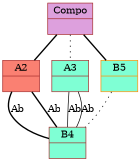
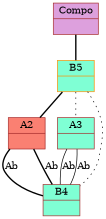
  graph {
    node [color=brown fillcolor=aquamarine shape=record style=filled]
    edge [style=bold]
    n1 [fillcolor=plum label="{Compo|}"]
    n2 [fillcolor=salmon label="{A2|}"]
    n3 [label="{A3|}"]
    n4 [color=darkorange label="{B5|}"]
    n5 [label="{B4|}"]
-   n1 -- n2
-   n1 -- n3 [style=dotted]
+   n4 -- n2
+   n4 -- n3 [style=dotted]
    n1 -- n4
    n2 -- n5 [label=Ab]
    n2 -- n5 [label=Ab]
    n3 -- n5 [label=Ab style=solid]
    n3 -- n5 [label=Ab style=solid]
    n4 -- n5 [style=dotted]
  }
